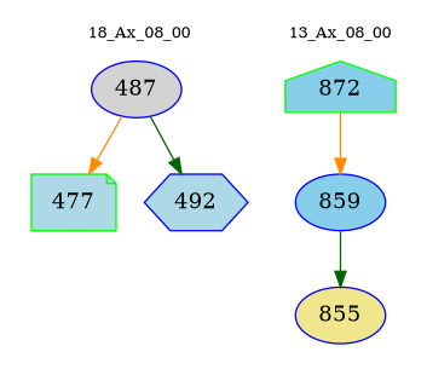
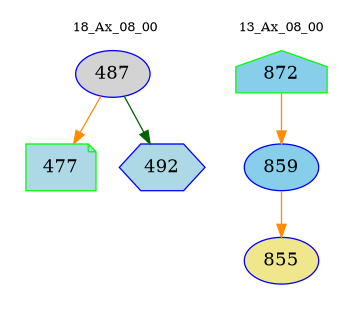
  digraph {
    node [color=blue fillcolor=lightblue shape=ellipse style=filled]
    edge [color=darkorange]
    n1 [fillcolor=lightgrey label=487]
    n2 [color=green label=477 shape=note]
    n3 [label=492 shape=hexagon]
    n4 [fillcolor=skyblue label=859]
    n5 [fillcolor=khaki label=855]
    n6 [color=green fillcolor=skyblue label=872 shape=house]
    subgraph cluster_1 {
      color=white
      fontsize=10
      label="18_Ax_08_00"
      n1
      n2
      n3
    }
    subgraph cluster_2 {
      color=white
      fontsize=10
      label="13_Ax_08_00"
      n4
      n5
      n6
    }
    n1 -> n2
    n1 -> n3 [color=darkgreen]
-   n4 -> n5 [color=darkgreen]
+   n4 -> n5
    n6 -> n4
  }
